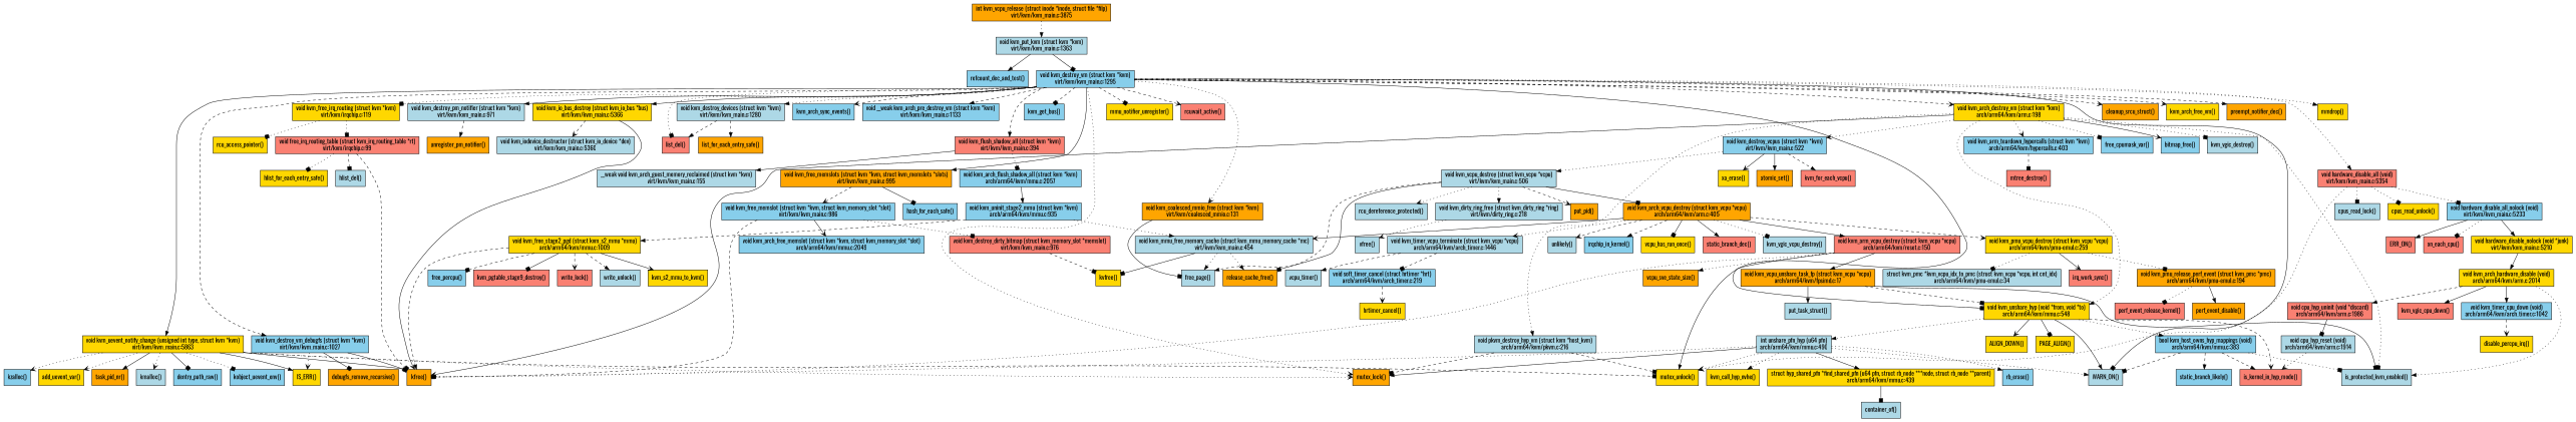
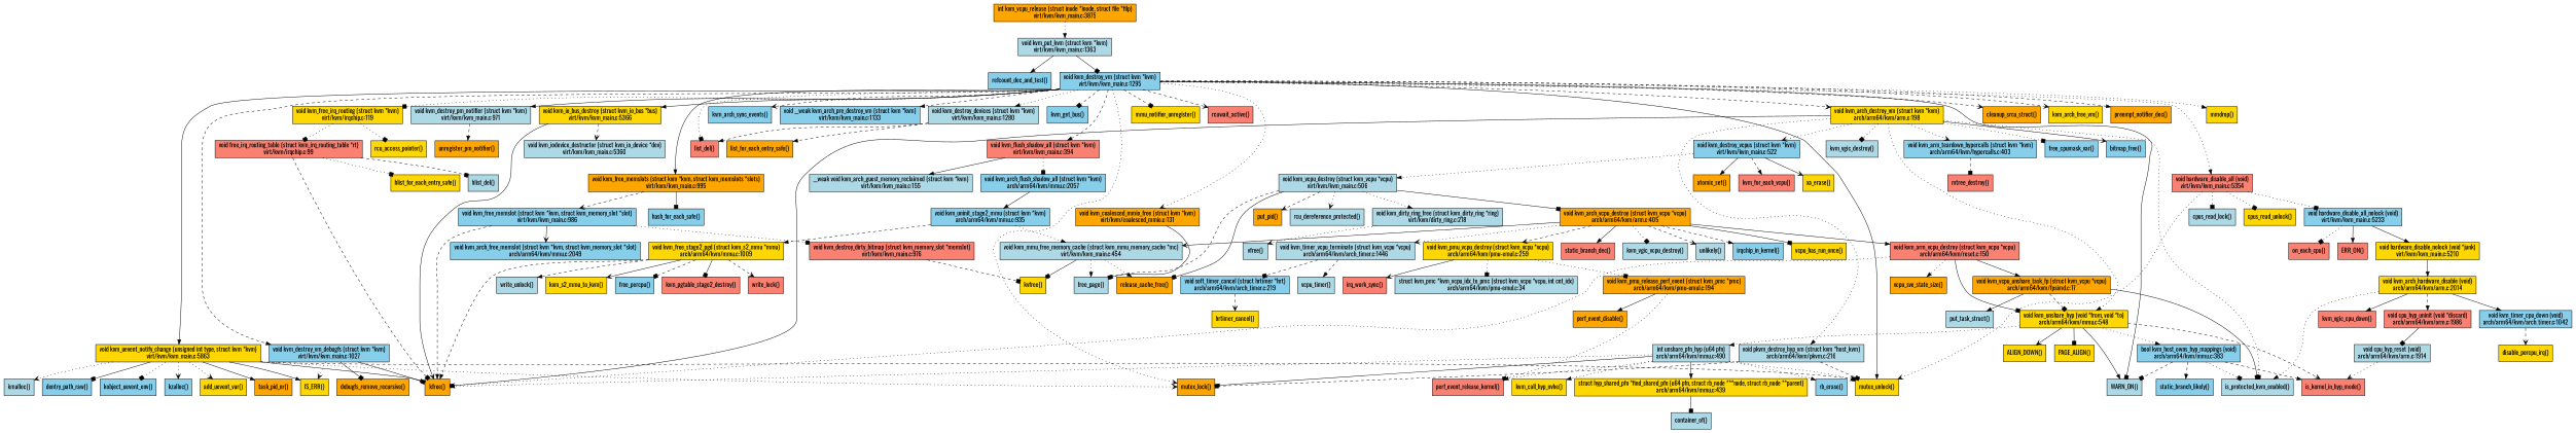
  digraph {
    fontname=Oswald
    node [fillcolor=gold fontname=Oswald shape=box style=filled]
    edge [arrowhead=normal fontname=Oswald style=dotted]
    n1 [fillcolor=skyblue label="void soft_timer_cancel (struct hrtimer *hrt)\narch/arm64/kvm/arch_timer.c:219"]
    n2 [label="hrtimer_cancel()"]
    n3 [fillcolor=lightblue label="WARN_ON()"]
    n4 [fillcolor=lightblue label="unlikely()"]
    n5 [fillcolor=skyblue label="irqchip_in_kernel()"]
    n6 [fillcolor=lightblue label="vcpu_timer()"]
    n7 [fillcolor=salmon label="write_lock()"]
    n8 [fillcolor=lightblue label="write_unlock()"]
    n9 [fillcolor=salmon label="ERR_ON()"]
    n10 [fillcolor=lightblue label="struct kvm_pmc *kvm_vcpu_idx_to_pmc (struct kvm_vcpu *vcpu, int cnt_idx)\narch/arm64/kvm/pmu-emul.c:34"]
    n11 [label="IS_ERR()"]
    n12 [fillcolor=lightblue label="container_of()"]
    n13 [fillcolor=orange label="void kvm_pmu_release_perf_event (struct kvm_pmc *pmc)\narch/arm64/kvm/pmu-emul.c:194"]
    n14 [fillcolor=orange label="perf_event_disable()"]
    n15 [fillcolor=salmon label="perf_event_release_kernel()"]
    n16 [fillcolor=salmon label="list_del()"]
    n17 [fillcolor=orange label="kfree()"]
    n18 [fillcolor=lightblue label="is_protected_kvm_enabled()"]
    n19 [fillcolor=salmon label="is_kernel_in_hyp_mode()"]
    n20 [fillcolor=salmon label="on_each_cpu()"]
    n21 [fillcolor=orange label="mutex_lock()"]
    n22 [label="mutex_unlock()"]
    n23 [fillcolor=skyblue label="static_branch_likely()"]
    n24 [label="disable_percpu_irq()"]
    n25 [fillcolor=salmon label="kvm_for_each_vcpu()"]
    n26 [fillcolor=lightblue label="void cpu_hyp_reset (void)\narch/arm64/kvm/arm.c:1914"]
    n27 [label="kvm_call_hyp_nvhe()"]
    n28 [label="ALIGN_DOWN()"]
    n29 [fillcolor=skyblue label="kzalloc()"]
    n30 [fillcolor=skyblue label="bool kvm_host_owns_hyp_mappings (void)\narch/arm64/kvm/mmu.c:383"]
    n31 [label="PAGE_ALIGN()"]
    n32 [fillcolor=lightblue label="free_page()"]
    n33 [fillcolor=salmon label="void cpu_hyp_uninit (void *discard)\narch/arm64/kvm/arm.c:1986"]
    n34 [fillcolor=skyblue label="free_cpumask_var()"]
    n35 [label="void hardware_disable_nolock (void *junk)\nvirt/kvm/kvm_main.c:5210"]
    n36 [label="void kvm_arch_hardware_disable (void)\narch/arm64/kvm/arm.c:2014"]
    n37 [fillcolor=skyblue label="void kvm_timer_cpu_down (void)\narch/arm64/kvm/arch_timer.c:1042"]
    n38 [fillcolor=salmon label="kvm_vgic_cpu_down()"]
    n39 [fillcolor=skyblue label="bitmap_free()"]
    n40 [fillcolor=orange label="release_cache_free()"]
    n41 [fillcolor=lightblue label="void kvm_put_kvm (struct kvm *kvm)\nvirt/kvm/kvm_main.c:1363"]
    n42 [fillcolor=skyblue label="refcount_dec_and_test()"]
    n43 [fillcolor=skyblue label="void kvm_destroy_vm (struct kvm *kvm)\nvirt/kvm/kvm_main.c:1295"]
    n44 [fillcolor=lightblue label="void kvm_destroy_pm_notifier (struct kvm *kvm)\nvirt/kvm/kvm_main.c:971"]
    n45 [label="void kvm_uevent_notify_change (unsigned int type, struct kvm *kvm)\nvirt/kvm/kvm_main.c:5863"]
    n46 [fillcolor=skyblue label="void kvm_destroy_vm_debugfs (struct kvm *kvm)\nvirt/kvm/kvm_main.c:1027"]
    n47 [fillcolor=skyblue label="kvm_arch_sync_events()"]
    n48 [fillcolor=skyblue label="void __weak kvm_arch_pre_destroy_vm (struct kvm *kvm)\nvirt/kvm/kvm_main.c:1133"]
    n49 [label="void kvm_free_irq_routing (struct kvm *kvm)\nvirt/kvm/irqchip.c:119"]
    n50 [fillcolor=skyblue label="kvm_get_bus()"]
    n51 [label="void kvm_io_bus_destroy (struct kvm_io_bus *bus)\nvirt/kvm/kvm_main.c:5366"]
    n52 [fillcolor=orange label="void kvm_coalesced_mmio_free (struct kvm *kvm)\nvirt/kvm/coalesced_mmio.c:131"]
    n53 [label="mmu_notifier_unregister()"]
    n54 [fillcolor=salmon label="rcuwait_active()"]
    n55 [fillcolor=salmon label="void kvm_flush_shadow_all (struct kvm *kvm)\nvirt/kvm/kvm_main.c:394"]
    n56 [label="void kvm_arch_destroy_vm (struct kvm *kvm)\narch/arm64/kvm/arm.c:198"]
    n57 [fillcolor=lightblue label="void kvm_destroy_devices (struct kvm *kvm)\nvirt/kvm/kvm_main.c:1280"]
    n58 [fillcolor=orange label="void kvm_free_memslots (struct kvm *kvm, struct kvm_memslots *slots)\nvirt/kvm/kvm_main.c:995"]
    n59 [fillcolor=orange label="cleanup_srcu_struct()"]
    n60 [label="kvm_arch_free_vm()"]
    n61 [fillcolor=orange label="preempt_notifier_dec()"]
    n62 [fillcolor=salmon label="void hardware_disable_all (void)\nvirt/kvm/kvm_main.c:5354"]
    n63 [label="mmdrop()"]
    n64 [fillcolor=orange label="unregister_pm_notifier()"]
    n65 [label="add_uevent_var()"]
    n66 [fillcolor=orange label="task_pid_nr()"]
    n67 [fillcolor=lightblue label="kmalloc()"]
    n68 [fillcolor=skyblue label="dentry_path_raw()"]
    n69 [fillcolor=skyblue label="kobject_uevent_env()"]
    n70 [fillcolor=orange label="debugfs_remove_recursive()"]
    n71 [label="rcu_access_pointer()"]
    n72 [fillcolor=salmon label="void free_irq_routing_table (struct kvm_irq_routing_table *rt)\nvirt/kvm/irqchip.c:99"]
    n73 [fillcolor=lightblue label="void kvm_iodevice_destructor (struct kvm_io_device *dev)\nvirt/kvm/kvm_main.c:5360"]
    n74 [fillcolor=skyblue label="void kvm_arch_flush_shadow_all (struct kvm *kvm)\narch/arm64/kvm/mmu.c:2057"]
    n75 [fillcolor=lightblue label="__weak void kvm_arch_guest_memory_reclaimed (struct kvm *kvm)\nvirt/kvm/kvm_main.c:155"]
    n76 [fillcolor=lightblue label="kvm_vgic_destroy()"]
    n77 [fillcolor=lightblue label="void pkvm_destroy_hyp_vm (struct kvm *host_kvm)\narch/arm64/kvm/pkvm.c:216"]
    n78 [fillcolor=skyblue label="void kvm_destroy_vcpus (struct kvm *kvm)\nvirt/kvm/kvm_main.c:522"]
    n79 [label="void kvm_unshare_hyp (void *from, void *to)\narch/arm64/kvm/mmu.c:548"]
    n80 [fillcolor=skyblue label="void kvm_arm_teardown_hypercalls (struct kvm *kvm)\narch/arm64/kvm/hypercalls.c:403"]
    n81 [fillcolor=orange label="list_for_each_entry_safe()"]
    n82 [fillcolor=skyblue label="hash_for_each_safe()"]
    n83 [fillcolor=skyblue label="void kvm_free_memslot (struct kvm *kvm, struct kvm_memory_slot *slot)\nvirt/kvm/kvm_main.c:986"]
    n84 [fillcolor=lightblue label="cpus_read_lock()"]
    n85 [fillcolor=skyblue label="void hardware_disable_all_nolock (void)\nvirt/kvm/kvm_main.c:5233"]
    n86 [label="cpus_read_unlock()"]
    n87 [label="hlist_for_each_entry_safe()"]
    n88 [fillcolor=lightblue label="hlist_del()"]
    n89 [fillcolor=skyblue label="void kvm_uninit_stage2_mmu (struct kvm *kvm)\narch/arm64/kvm/mmu.c:935"]
    n90 [fillcolor=lightblue label="void kvm_vcpu_destroy (struct kvm_vcpu *vcpu)\nvirt/kvm/kvm_main.c:506"]
    n91 [label="xa_erase()"]
    n92 [fillcolor=orange label="atomic_set()"]
    n93 [fillcolor=lightblue label="int unshare_pfn_hyp (u64 pfn)\narch/arm64/kvm/mmu.c:490"]
    n94 [fillcolor=salmon label="mtree_destroy()"]
    n95 [fillcolor=salmon label="void kvm_destroy_dirty_bitmap (struct kvm_memory_slot *memslot)\nvirt/kvm/kvm_main.c:976"]
    n96 [fillcolor=skyblue label="void kvm_arch_free_memslot (struct kvm *kvm, struct kvm_memory_slot *slot)\narch/arm64/kvm/mmu.c:2049"]
    n97 [label="void kvm_free_stage2_pgd (struct kvm_s2_mmu *mmu)\narch/arm64/kvm/mmu.c:1009"]
    n98 [fillcolor=lightblue label="void kvm_mmu_free_memory_cache (struct kvm_mmu_memory_cache *mc)\nvirt/kvm/kvm_main.c:454"]
    n99 [fillcolor=orange label="void kvm_arch_vcpu_destroy (struct kvm_vcpu *vcpu)\narch/arm64/kvm/arm.c:405"]
    n100 [fillcolor=lightblue label="void kvm_dirty_ring_free (struct kvm_dirty_ring *ring)\nvirt/kvm/dirty_ring.c:218"]
    n101 [fillcolor=orange label="put_pid()"]
    n102 [fillcolor=lightblue label="rcu_dereference_protected()"]
    n103 [label="struct hyp_shared_pfn *find_shared_pfn (u64 pfn, struct rb_node ***node, struct rb_node **parent)\narch/arm64/kvm/mmu.c:439"]
    n104 [fillcolor=skyblue label="rb_erase()"]
    n105 [label="kvfree()"]
    n106 [label="kvm_s2_mmu_to_kvm()"]
    n107 [fillcolor=skyblue label="free_percpu()"]
-   n108 [fillcolor=salmon label="kvm_pgtable_stage9_destroy()"]
+   n108 [fillcolor=salmon label="kvm_pgtable_stage2_destroy()"]
    n109 [label="vcpu_has_run_once()"]
    n110 [fillcolor=salmon label="static_branch_dec()"]
    n111 [fillcolor=lightblue label="void kvm_timer_vcpu_terminate (struct kvm_vcpu *vcpu)\narch/arm64/kvm/arch_timer.c:1446"]
    n112 [label="void kvm_pmu_vcpu_destroy (struct kvm_vcpu *vcpu)\narch/arm64/kvm/pmu-emul.c:259"]
    n113 [fillcolor=lightblue label="kvm_vgic_vcpu_destroy()"]
    n114 [fillcolor=salmon label="void kvm_arm_vcpu_destroy (struct kvm_vcpu *vcpu)\narch/arm64/kvm/reset.c:150"]
    n115 [fillcolor=lightblue label="vfree()"]
    n116 [fillcolor=salmon label="irq_work_sync()"]
    n117 [fillcolor=orange label="void kvm_vcpu_unshare_task_fp (struct kvm_vcpu *vcpu)\narch/arm64/kvm/fpsimd.c:17"]
    n118 [fillcolor=orange label="vcpu_sve_state_size()"]
    n119 [fillcolor=lightblue label="put_task_struct()"]
    n120 [fillcolor=orange label="int kvm_vcpu_release (struct inode *inode, struct file *filp)\nvirt/kvm/kvm_main.c:3875"]
    n1 -> n2 [arrowhead=vee style=dashed]
    n13 -> n14 [style=solid]
    n13 -> n15 [arrowhead=box]
    n26 -> n19 [arrowhead=vee]
    n30 -> n3 [arrowhead=box style=dashed]
    n30 -> n18 [arrowhead=box]
    n30 -> n19 [style=dashed]
    n30 -> n23 [style=dashed]
    n33 -> n26 [arrowhead=box style=solid]
    n35 -> n36 [style=solid]
    n36 -> n18
    n36 -> n33 [style=dashed]
    n36 -> n37 [style=solid]
    n36 -> n38 [style=solid]
    n37 -> n24 [arrowhead=vee style=dashed]
    n41 -> n42 [style=solid]
    n41 -> n43 [arrowhead=box style=solid]
    n43 -> n3 [arrowhead=box style=solid]
    n43 -> n16 [arrowhead=box]
    n43 -> n21 [arrowhead=vee]
    n43 -> n22 [style=solid]
    n43 -> n44 [style=solid]
    n43 -> n45 [style=solid]
    n43 -> n46 [style=dashed]
    n43 -> n47 [arrowhead=vee style=dashed]
    n43 -> n48 [style=dashed]
    n43 -> n49 [arrowhead=box]
    n43 -> n50 [arrowhead=box style=dashed]
    n43 -> n51 [style=solid]
    n43 -> n52 [arrowhead=vee]
    n43 -> n53 [arrowhead=box style=dashed]
    n43 -> n54 [arrowhead=vee style=dashed]
    n43 -> n55 [style=dashed]
    n43 -> n56 [arrowhead=vee style=dashed]
    n43 -> n57
    n43 -> n58 [style=solid]
    n43 -> n59 [arrowhead=vee style=dashed]
    n43 -> n60 [arrowhead=vee style=dashed]
    n43 -> n61 [style=dashed]
    n43 -> n62
    n43 -> n63
    n44 -> n64 [style=dashed]
    n45 -> n11 [style=solid]
    n45 -> n17 [style=solid]
    n45 -> n21 [arrowhead=vee]
    n45 -> n22 [arrowhead=box style=dashed]
    n45 -> n29 [arrowhead=vee]
    n45 -> n65 [arrowhead=vee]
    n45 -> n66 [style=solid]
    n45 -> n67 [arrowhead=vee]
    n45 -> n68 [arrowhead=box style=solid]
    n45 -> n69 [arrowhead=box]
    n46 -> n11 [arrowhead=vee]
    n46 -> n17 [arrowhead=box style=solid]
    n46 -> n70 [arrowhead=box style=solid]
    n49 -> n71 [arrowhead=box]
    n49 -> n72 [arrowhead=box]
    n51 -> n17 [arrowhead=vee style=solid]
    n51 -> n73 [arrowhead=vee style=dashed]
    n52 -> n32 [arrowhead=box style=solid]
    n55 -> n74 [arrowhead=box]
    n55 -> n75 [style=solid]
    n56 -> n17 [arrowhead=vee style=solid]
    n56 -> n18 [arrowhead=box]
    n56 -> n34 [arrowhead=box]
    n56 -> n39 [arrowhead=vee style=solid]
    n56 -> n76 [arrowhead=box]
    n56 -> n77
    n56 -> n78 [arrowhead=vee]
    n56 -> n79
    n56 -> n80 [arrowhead=vee]
    n57 -> n16 [style=dashed]
    n57 -> n81 [style=dashed]
    n58 -> n82 [arrowhead=box style=solid]
    n58 -> n83 [arrowhead=vee style=dashed]
    n62 -> n22 [arrowhead=vee]
    n62 -> n84 [arrowhead=box]
    n62 -> n85 [arrowhead=box]
    n62 -> n86 [arrowhead=box]
    n72 -> n17 [arrowhead=box style=dashed]
    n72 -> n87 [arrowhead=box]
    n72 -> n88 [arrowhead=box style=dashed]
    n74 -> n89 [style=solid]
    n77 -> n21 [arrowhead=box style=dashed]
    n77 -> n22 [arrowhead=box style=dashed]
    n78 -> n25 [style=dashed]
    n78 -> n90
    n78 -> n91 [arrowhead=vee style=solid]
    n78 -> n92 [style=solid]
    n79 -> n3 [style=solid]
    n79 -> n19 [arrowhead=vee style=dashed]
    n79 -> n28 [arrowhead=vee style=solid]
    n79 -> n30
    n79 -> n31 [arrowhead=box style=solid]
    n79 -> n93
    n80 -> n94 [arrowhead=box style=dashed]
    n83 -> n17 [style=dashed]
    n83 -> n95 [arrowhead=box]
    n83 -> n96 [arrowhead=vee style=solid]
    n85 -> n9 [style=solid]
    n85 -> n20 [arrowhead=box]
    n85 -> n35 [style=solid]
    n89 -> n97 [style=dashed]
    n89 -> n98
    n90 -> n32 [style=dashed]
    n90 -> n40 [arrowhead=box style=solid]
    n90 -> n99 [arrowhead=box style=solid]
    n90 -> n100
    n90 -> n101 [arrowhead=vee style=dashed]
    n90 -> n102 [arrowhead=vee]
-   n93 -> n3
+   n93 -> n15
    n93 -> n17
    n93 -> n21 [style=solid]
    n93 -> n22 [arrowhead=vee]
    n93 -> n27
    n93 -> n103 [style=solid]
    n93 -> n104
    n95 -> n105 [arrowhead=box style=dashed]
    n97 -> n7 [arrowhead=vee style=dashed]
    n97 -> n8 [style=dashed]
    n97 -> n17 [style=dashed]
    n97 -> n106 [arrowhead=vee style=solid]
    n97 -> n107 [arrowhead=box style=dashed]
    n97 -> n108 [arrowhead=box style=solid]
    n98 -> n32
    n98 -> n40
    n98 -> n105 [arrowhead=box style=solid]
    n99 -> n4 [arrowhead=vee style=dashed]
    n99 -> n5 [style=dashed]
    n99 -> n98 [arrowhead=vee style=solid]
    n99 -> n109 [arrowhead=box style=solid]
    n99 -> n110 [style=solid]
    n99 -> n111 [arrowhead=vee]
    n99 -> n112 [arrowhead=vee style=dashed]
    n99 -> n113 [arrowhead=box]
    n99 -> n114 [style=solid]
    n100 -> n115 [arrowhead=vee]
    n103 -> n12 [arrowhead=box style=solid]
    n111 -> n1 [arrowhead=box style=dashed]
    n111 -> n6 [style=dashed]
    n112 -> n10 [arrowhead=box]
    n112 -> n13 [arrowhead=box]
    n112 -> n116 [arrowhead=vee style=solid]
    n114 -> n17 [arrowhead=box]
    n114 -> n79 [arrowhead=box style=solid]
    n114 -> n117 [style=solid]
    n114 -> n118
    n117 -> n18 [arrowhead=box style=solid]
    n117 -> n79 [arrowhead=box style=dashed]
    n117 -> n119 [style=solid]
    n120 -> n41
  }
